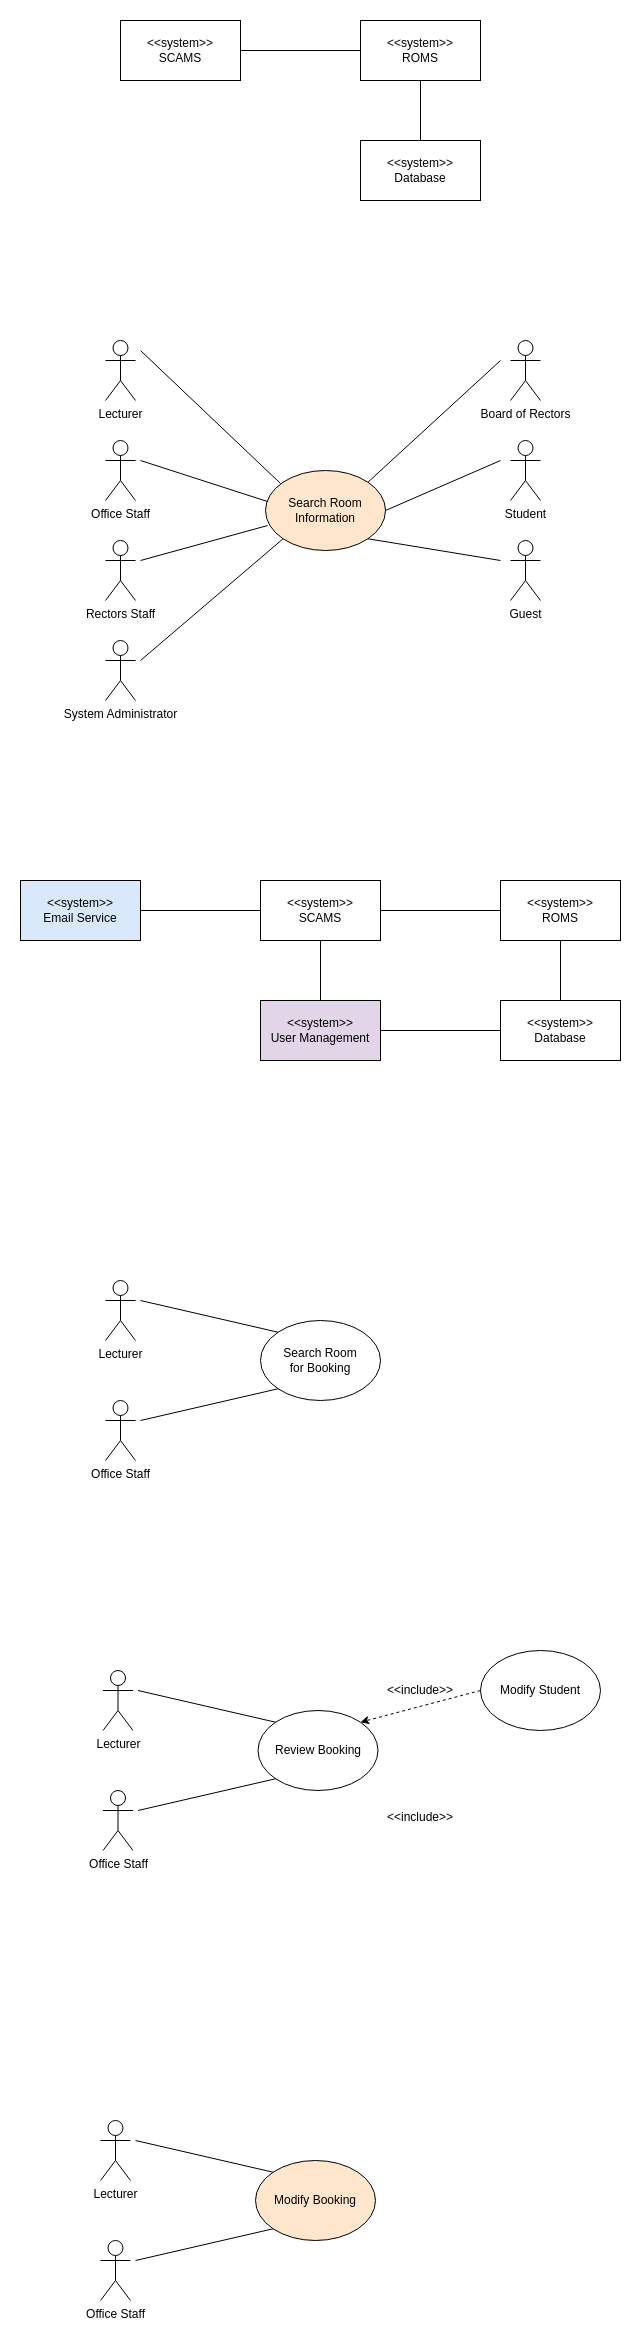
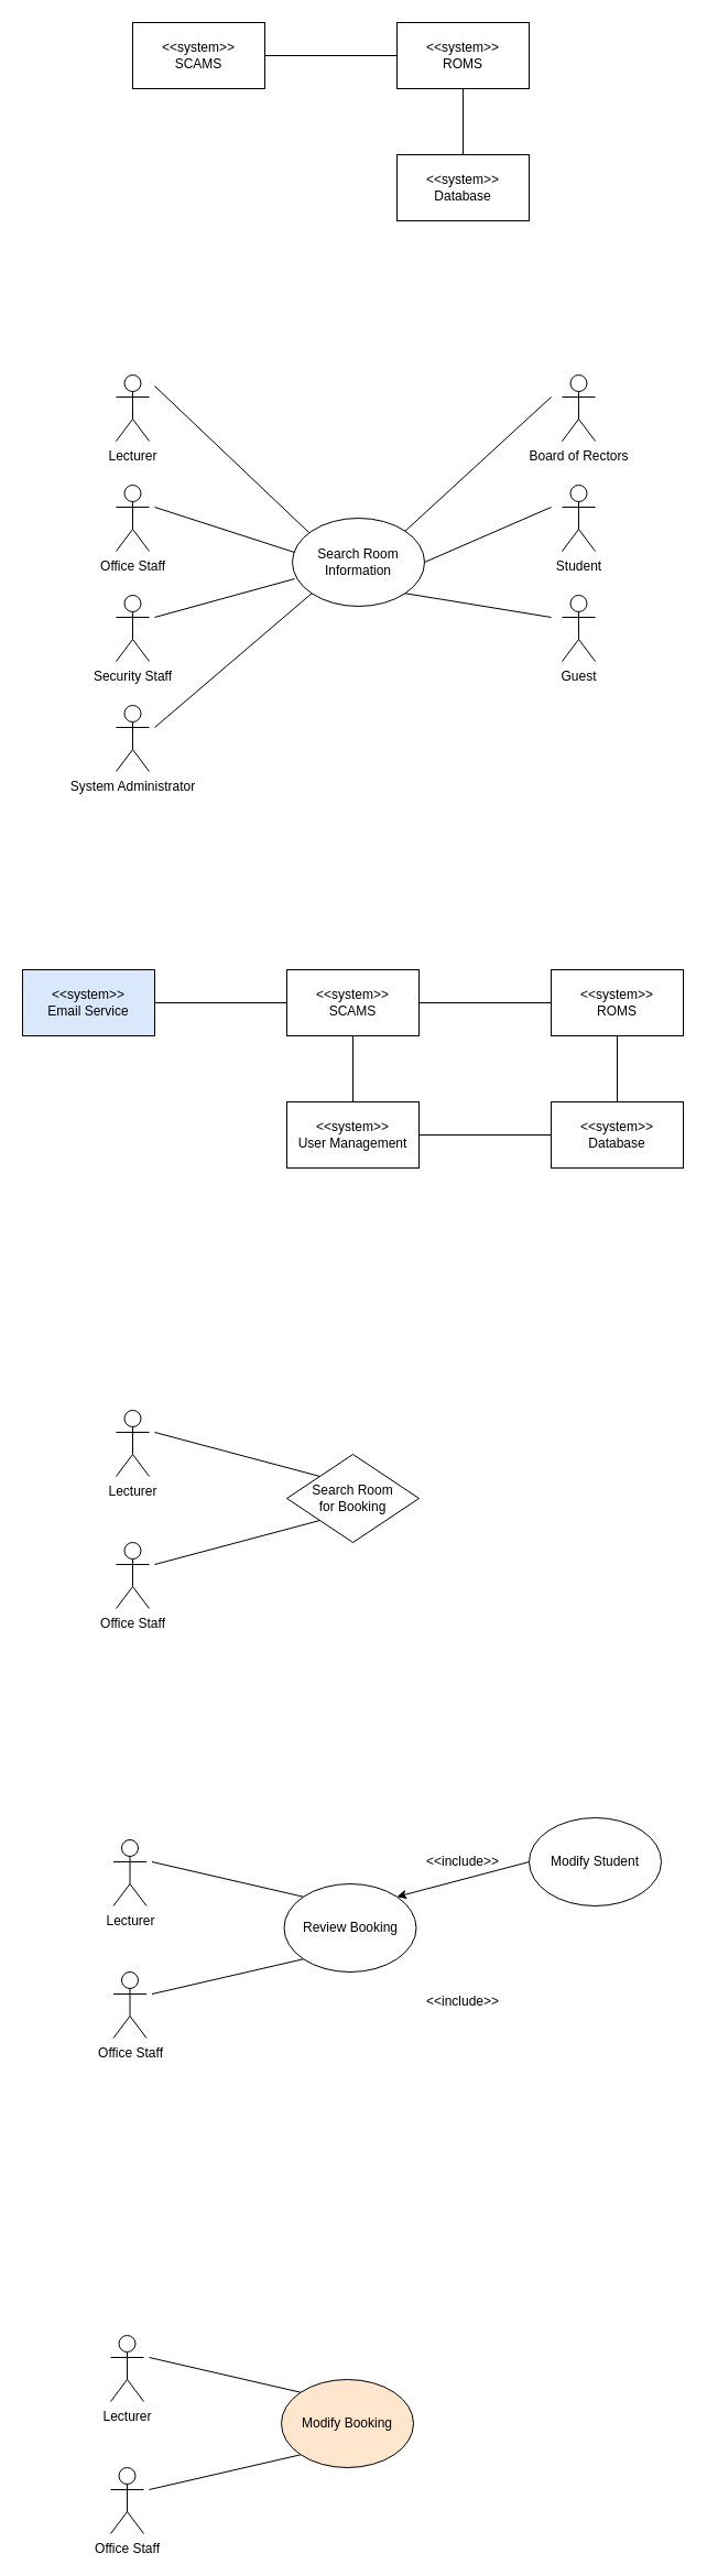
  <mxCell id="0" />
  <mxCell id="1" parent="0" />
  <mxCell id="2" value="&lt;div&gt;&amp;lt;&amp;lt;system&amp;gt;&amp;gt;&lt;/div&gt;&lt;div&gt;SCAMS&lt;br&gt;&lt;/div&gt;" style="rounded=0;whiteSpace=wrap;html=1;" parent="1" vertex="1"><mxGeometry x="120" y="20" width="120" height="60" as="geometry" /></mxCell>
  <mxCell id="3" value="&lt;div&gt;&amp;lt;&amp;lt;system&amp;gt;&amp;gt;&lt;/div&gt;&lt;div&gt;ROMS&lt;br&gt;&lt;/div&gt;" style="rounded=0;whiteSpace=wrap;html=1;" parent="1" vertex="1"><mxGeometry x="360" y="20" width="120" height="60" as="geometry" /></mxCell>
  <mxCell id="4" value="" style="endArrow=none;html=1;entryX=0;entryY=0.5;entryDx=0;entryDy=0;exitX=1;exitY=0.5;exitDx=0;exitDy=0;" parent="1" source="2" target="3" edge="1"><mxGeometry width="50" height="50" relative="1" as="geometry"><mxPoint x="120" y="150" as="sourcePoint" /><mxPoint x="170" y="100" as="targetPoint" /></mxGeometry></mxCell>
  <mxCell id="5" value="&lt;div&gt;&amp;lt;&amp;lt;system&amp;gt;&amp;gt; &lt;br&gt;&lt;/div&gt;&lt;div&gt;Database&lt;br&gt;&lt;/div&gt;" style="rounded=0;whiteSpace=wrap;html=1;" parent="1" vertex="1"><mxGeometry x="360" y="140" width="120" height="60" as="geometry" /></mxCell>
  <mxCell id="6" value="" style="endArrow=none;html=1;entryX=0.5;entryY=1;entryDx=0;entryDy=0;" parent="1" source="5" target="3" edge="1"><mxGeometry width="50" height="50" relative="1" as="geometry"><mxPoint x="120" y="270" as="sourcePoint" /><mxPoint x="170" y="220" as="targetPoint" /></mxGeometry></mxCell>
  <mxCell id="7" value="Lecturer" style="shape=umlActor;verticalLabelPosition=bottom;labelBackgroundColor=#ffffff;verticalAlign=top;html=1;outlineConnect=0;" parent="1" vertex="1"><mxGeometry x="105" y="340" width="30" height="60" as="geometry" /></mxCell>
  <mxCell id="8" value="&lt;div&gt;Office Staff&lt;/div&gt;" style="shape=umlActor;verticalLabelPosition=bottom;labelBackgroundColor=#ffffff;verticalAlign=top;html=1;outlineConnect=0;" parent="1" vertex="1"><mxGeometry x="105" y="440" width="30" height="60" as="geometry" /></mxCell>
- <mxCell id="9" value="&lt;div&gt;Rectors Staff&lt;/div&gt;&lt;div&gt;&lt;br&gt;&lt;/div&gt;" style="shape=umlActor;verticalLabelPosition=bottom;labelBackgroundColor=#ffffff;verticalAlign=top;html=1;outlineConnect=0;" parent="1" vertex="1"><mxGeometry x="105" y="540" width="30" height="60" as="geometry" /></mxCell>
+ <mxCell id="9" value="&lt;div&gt;Security Staff&lt;/div&gt;&lt;div&gt;&lt;br&gt;&lt;/div&gt;" style="shape=umlActor;verticalLabelPosition=bottom;labelBackgroundColor=#ffffff;verticalAlign=top;html=1;outlineConnect=0;" parent="1" vertex="1"><mxGeometry x="105" y="540" width="30" height="60" as="geometry" /></mxCell>
  <mxCell id="10" value="&lt;div&gt;Board of Rectors&lt;/div&gt;&lt;div&gt;&lt;br&gt;&lt;/div&gt;" style="shape=umlActor;verticalLabelPosition=bottom;labelBackgroundColor=#ffffff;verticalAlign=top;html=1;outlineConnect=0;" parent="1" vertex="1"><mxGeometry x="510" y="340" width="30" height="60" as="geometry" /></mxCell>
  <mxCell id="11" value="Student" style="shape=umlActor;verticalLabelPosition=bottom;labelBackgroundColor=#ffffff;verticalAlign=top;html=1;outlineConnect=0;" parent="1" vertex="1"><mxGeometry x="510" y="440" width="30" height="60" as="geometry" /></mxCell>
  <mxCell id="12" value="Guest" style="shape=umlActor;verticalLabelPosition=bottom;labelBackgroundColor=#ffffff;verticalAlign=top;html=1;outlineConnect=0;" parent="1" vertex="1"><mxGeometry x="510" y="540" width="30" height="60" as="geometry" /></mxCell>
  <mxCell id="13" value="System Administrator" style="shape=umlActor;verticalLabelPosition=bottom;labelBackgroundColor=#ffffff;verticalAlign=top;html=1;outlineConnect=0;" parent="1" vertex="1"><mxGeometry x="105" y="640" width="30" height="60" as="geometry" /></mxCell>
- <mxCell id="14" value="Search Room Information" style="ellipse;whiteSpace=wrap;html=1;fillColor=#ffe6cc;" parent="1" vertex="1"><mxGeometry x="265" y="470" width="120" height="80" as="geometry" /></mxCell>
+ <mxCell id="14" value="Search Room Information" style="ellipse;whiteSpace=wrap;html=1;" parent="1" vertex="1"><mxGeometry x="265" y="470" width="120" height="80" as="geometry" /></mxCell>
  <mxCell id="15" value="" style="endArrow=none;html=1;" parent="1" edge="1"><mxGeometry width="50" height="50" relative="1" as="geometry"><mxPoint x="280" y="483" as="sourcePoint" /><mxPoint x="140" y="350" as="targetPoint" /></mxGeometry></mxCell>
  <mxCell id="16" value="" style="endArrow=none;html=1;exitX=0.017;exitY=0.388;exitDx=0;exitDy=0;exitPerimeter=0;" parent="1" source="14" edge="1"><mxGeometry width="50" height="50" relative="1" as="geometry"><mxPoint x="60" y="790" as="sourcePoint" /><mxPoint x="140" y="460" as="targetPoint" /></mxGeometry></mxCell>
  <mxCell id="17" value="" style="endArrow=none;html=1;entryX=0.017;entryY=0.688;entryDx=0;entryDy=0;entryPerimeter=0;" parent="1" target="14" edge="1"><mxGeometry width="50" height="50" relative="1" as="geometry"><mxPoint x="140" y="560" as="sourcePoint" /><mxPoint x="110" y="740" as="targetPoint" /></mxGeometry></mxCell>
  <mxCell id="18" value="" style="endArrow=none;html=1;entryX=0;entryY=1;entryDx=0;entryDy=0;" parent="1" target="14" edge="1"><mxGeometry width="50" height="50" relative="1" as="geometry"><mxPoint x="140" y="660" as="sourcePoint" /><mxPoint x="110" y="740" as="targetPoint" /></mxGeometry></mxCell>
  <mxCell id="19" value="" style="endArrow=none;html=1;exitX=1;exitY=0;exitDx=0;exitDy=0;" parent="1" source="14" edge="1"><mxGeometry width="50" height="50" relative="1" as="geometry"><mxPoint x="60" y="790" as="sourcePoint" /><mxPoint x="500" y="360" as="targetPoint" /></mxGeometry></mxCell>
  <mxCell id="20" value="" style="endArrow=none;html=1;exitX=1;exitY=0.5;exitDx=0;exitDy=0;" parent="1" source="14" edge="1"><mxGeometry width="50" height="50" relative="1" as="geometry"><mxPoint x="60" y="790" as="sourcePoint" /><mxPoint x="500" y="460" as="targetPoint" /></mxGeometry></mxCell>
  <mxCell id="21" value="" style="endArrow=none;html=1;exitX=1;exitY=1;exitDx=0;exitDy=0;" parent="1" source="14" edge="1"><mxGeometry width="50" height="50" relative="1" as="geometry"><mxPoint x="60" y="790" as="sourcePoint" /><mxPoint x="500" y="560" as="targetPoint" /></mxGeometry></mxCell>
  <mxCell id="22" value="&lt;div&gt;&amp;lt;&amp;lt;system&amp;gt;&amp;gt;&lt;/div&gt;&lt;div&gt;SCAMS&lt;br&gt;&lt;/div&gt;" style="rounded=0;whiteSpace=wrap;html=1;" parent="1" vertex="1"><mxGeometry x="260" y="880" width="120" height="60" as="geometry" /></mxCell>
  <mxCell id="23" value="&lt;div&gt;&amp;lt;&amp;lt;system&amp;gt;&amp;gt;&lt;/div&gt;&lt;div&gt;ROMS&lt;br&gt;&lt;/div&gt;" style="rounded=0;whiteSpace=wrap;html=1;" parent="1" vertex="1"><mxGeometry x="500" y="880" width="120" height="60" as="geometry" /></mxCell>
  <mxCell id="24" value="" style="endArrow=none;html=1;entryX=0;entryY=0.5;entryDx=0;entryDy=0;exitX=1;exitY=0.5;exitDx=0;exitDy=0;" parent="1" source="22" target="23" edge="1"><mxGeometry width="50" height="50" relative="1" as="geometry"><mxPoint x="260" y="1010" as="sourcePoint" /><mxPoint x="310" y="960" as="targetPoint" /></mxGeometry></mxCell>
  <mxCell id="25" value="&lt;div&gt;&amp;lt;&amp;lt;system&amp;gt;&amp;gt;&lt;/div&gt;&lt;div&gt;Database&lt;br&gt;&lt;/div&gt;" style="rounded=0;whiteSpace=wrap;html=1;" parent="1" vertex="1"><mxGeometry x="500" y="1000" width="120" height="60" as="geometry" /></mxCell>
  <mxCell id="26" value="" style="endArrow=none;html=1;entryX=0.5;entryY=1;entryDx=0;entryDy=0;" parent="1" source="25" target="23" edge="1"><mxGeometry width="50" height="50" relative="1" as="geometry"><mxPoint x="260" y="1130" as="sourcePoint" /><mxPoint x="310" y="1080" as="targetPoint" /></mxGeometry></mxCell>
- <mxCell id="27" value="&lt;div&gt;&amp;lt;&amp;lt;system&amp;gt;&amp;gt;&lt;/div&gt;&lt;div&gt;User Management&lt;br&gt;&lt;/div&gt;" style="rounded=0;whiteSpace=wrap;html=1;fillColor=#e1d5e7;" parent="1" vertex="1"><mxGeometry x="260" y="1000" width="120" height="60" as="geometry" /></mxCell>
+ <mxCell id="27" value="&lt;div&gt;&amp;lt;&amp;lt;system&amp;gt;&amp;gt;&lt;/div&gt;&lt;div&gt;User Management&lt;br&gt;&lt;/div&gt;" style="rounded=0;whiteSpace=wrap;html=1;" parent="1" vertex="1"><mxGeometry x="260" y="1000" width="120" height="60" as="geometry" /></mxCell>
  <mxCell id="28" value="" style="endArrow=none;html=1;entryX=0.5;entryY=1;entryDx=0;entryDy=0;exitX=0.5;exitY=0;exitDx=0;exitDy=0;" parent="1" source="27" target="22" edge="1"><mxGeometry width="50" height="50" relative="1" as="geometry"><mxPoint x="180" y="1130" as="sourcePoint" /><mxPoint x="230" y="1080" as="targetPoint" /></mxGeometry></mxCell>
  <mxCell id="29" value="&lt;div&gt;&amp;lt;&amp;lt;system&amp;gt;&amp;gt;&lt;/div&gt;&lt;div&gt;Email Service&lt;br&gt;&lt;/div&gt;" style="rounded=0;whiteSpace=wrap;html=1;fillColor=#dae8fc;" parent="1" vertex="1"><mxGeometry x="20" y="880" width="120" height="60" as="geometry" /></mxCell>
  <mxCell id="30" value="" style="endArrow=none;html=1;entryX=0;entryY=0.5;entryDx=0;entryDy=0;exitX=1;exitY=0.5;exitDx=0;exitDy=0;" parent="1" source="29" target="22" edge="1"><mxGeometry width="50" height="50" relative="1" as="geometry"><mxPoint x="20" y="1130" as="sourcePoint" /><mxPoint x="70" y="1080" as="targetPoint" /></mxGeometry></mxCell>
  <mxCell id="31" value="&lt;div&gt;Lecturer&lt;/div&gt;&lt;div&gt;&lt;br&gt;&lt;/div&gt;" style="shape=umlActor;verticalLabelPosition=bottom;labelBackgroundColor=#ffffff;verticalAlign=top;html=1;outlineConnect=0;" parent="1" vertex="1"><mxGeometry x="105" y="1280" width="30" height="60" as="geometry" /></mxCell>
  <mxCell id="32" value="&lt;div&gt;Office Staff&lt;/div&gt;&lt;div&gt;&lt;br&gt;&lt;/div&gt;" style="shape=umlActor;verticalLabelPosition=bottom;labelBackgroundColor=#ffffff;verticalAlign=top;html=1;outlineConnect=0;" parent="1" vertex="1"><mxGeometry x="105" y="1400" width="30" height="60" as="geometry" /></mxCell>
- <mxCell id="33" value="&lt;div&gt;Search Room&lt;/div&gt;&lt;div&gt;for Booking&lt;br&gt;&lt;/div&gt;" style="ellipse;whiteSpace=wrap;html=1;" parent="1" vertex="1"><mxGeometry x="260" y="1320" width="120" height="80" as="geometry" /></mxCell>
+ <mxCell id="33" value="&lt;div&gt;Search Room&lt;/div&gt;&lt;div&gt;for Booking&lt;br&gt;&lt;/div&gt;" style="rhombus;whiteSpace=wrap;html=1;" parent="1" vertex="1"><mxGeometry x="260" y="1320" width="120" height="80" as="geometry" /></mxCell>
  <mxCell id="34" value="" style="endArrow=none;html=1;entryX=0;entryY=0.5;entryDx=0;entryDy=0;exitX=1;exitY=0.5;exitDx=0;exitDy=0;" parent="1" source="27" target="25" edge="1"><mxGeometry width="50" height="50" relative="1" as="geometry"><mxPoint x="240" y="1150" as="sourcePoint" /><mxPoint x="70" y="1500" as="targetPoint" /></mxGeometry></mxCell>
  <mxCell id="35" value="" style="endArrow=none;html=1;entryX=0;entryY=0;entryDx=0;entryDy=0;" parent="1" target="33" edge="1"><mxGeometry width="50" height="50" relative="1" as="geometry"><mxPoint x="140" y="1300" as="sourcePoint" /><mxPoint x="70" y="1500" as="targetPoint" /></mxGeometry></mxCell>
  <mxCell id="36" value="" style="endArrow=none;html=1;entryX=0;entryY=1;entryDx=0;entryDy=0;" parent="1" target="33" edge="1"><mxGeometry width="50" height="50" relative="1" as="geometry"><mxPoint x="140" y="1420" as="sourcePoint" /><mxPoint x="70" y="1500" as="targetPoint" /></mxGeometry></mxCell>
  <mxCell id="37" value="&lt;div&gt;Lecturer&lt;/div&gt;&lt;div&gt;&lt;br&gt;&lt;/div&gt;" style="shape=umlActor;verticalLabelPosition=bottom;labelBackgroundColor=#ffffff;verticalAlign=top;html=1;outlineConnect=0;" parent="1" vertex="1"><mxGeometry x="102.5" y="1670" width="30" height="60" as="geometry" /></mxCell>
  <mxCell id="38" value="&lt;div&gt;Office Staff&lt;/div&gt;&lt;div&gt;&lt;br&gt;&lt;/div&gt;" style="shape=umlActor;verticalLabelPosition=bottom;labelBackgroundColor=#ffffff;verticalAlign=top;html=1;outlineConnect=0;" parent="1" vertex="1"><mxGeometry x="102.5" y="1790" width="30" height="60" as="geometry" /></mxCell>
  <mxCell id="39" value="Review Booking" style="ellipse;whiteSpace=wrap;html=1;" parent="1" vertex="1"><mxGeometry x="257.5" y="1710" width="120" height="80" as="geometry" /></mxCell>
  <mxCell id="40" value="" style="endArrow=none;html=1;entryX=0;entryY=0;entryDx=0;entryDy=0;" parent="1" target="39" edge="1"><mxGeometry width="50" height="50" relative="1" as="geometry"><mxPoint x="137.5" y="1690" as="sourcePoint" /><mxPoint x="67.5" y="1890" as="targetPoint" /></mxGeometry></mxCell>
  <mxCell id="41" value="" style="endArrow=none;html=1;entryX=0;entryY=1;entryDx=0;entryDy=0;" parent="1" target="39" edge="1"><mxGeometry width="50" height="50" relative="1" as="geometry"><mxPoint x="137.5" y="1810" as="sourcePoint" /><mxPoint x="67.5" y="1890" as="targetPoint" /></mxGeometry></mxCell>
  <mxCell id="42" value="Modify Student" style="ellipse;whiteSpace=wrap;html=1;" parent="1" vertex="1"><mxGeometry x="480" y="1650" width="120" height="80" as="geometry" /></mxCell>
- <mxCell id="43" value="" style="endArrow=classic;html=1;entryX=1;entryY=0;entryDx=0;entryDy=0;dashed=1;exitX=0;exitY=0.5;exitDx=0;exitDy=0;" parent="1" source="42" target="39" edge="1"><mxGeometry width="50" height="50" relative="1" as="geometry"><mxPoint x="410" y="1660" as="sourcePoint" /><mxPoint x="70" y="1910" as="targetPoint" /></mxGeometry></mxCell>
+ <mxCell id="43" value="" style="endArrow=classic;html=1;entryX=1;entryY=0;entryDx=0;entryDy=0;dashed=0;exitX=0;exitY=0.5;exitDx=0;exitDy=0;" parent="1" source="42" target="39" edge="1"><mxGeometry width="50" height="50" relative="1" as="geometry"><mxPoint x="410" y="1660" as="sourcePoint" /><mxPoint x="70" y="1910" as="targetPoint" /></mxGeometry></mxCell>
  <mxCell id="44" value="&amp;lt;&amp;lt;include&amp;gt;&amp;gt;" style="text;html=1;resizable=0;points=[];autosize=1;align=left;verticalAlign=top;spacingTop=-4;" parent="1" vertex="1"><mxGeometry x="385" y="1680" width="80" height="20" as="geometry" /></mxCell>
  <mxCell id="45" value="&amp;lt;&amp;lt;include&amp;gt;&amp;gt;" style="text;html=1;resizable=0;points=[];autosize=1;align=left;verticalAlign=top;spacingTop=-4;" parent="1" vertex="1"><mxGeometry x="385" y="1807" width="80" height="20" as="geometry" /></mxCell>
  <mxCell id="46" value="&lt;div&gt;Lecturer&lt;/div&gt;&lt;div&gt;&lt;br&gt;&lt;/div&gt;" style="shape=umlActor;verticalLabelPosition=bottom;labelBackgroundColor=#ffffff;verticalAlign=top;html=1;outlineConnect=0;" vertex="1" parent="1"><mxGeometry x="100" y="2120" width="30" height="60" as="geometry" /></mxCell>
  <mxCell id="47" value="&lt;div&gt;Office Staff&lt;/div&gt;&lt;div&gt;&lt;br&gt;&lt;/div&gt;" style="shape=umlActor;verticalLabelPosition=bottom;labelBackgroundColor=#ffffff;verticalAlign=top;html=1;outlineConnect=0;" vertex="1" parent="1"><mxGeometry x="100" y="2240" width="30" height="60" as="geometry" /></mxCell>
  <mxCell id="48" value="Modify Booking" style="ellipse;whiteSpace=wrap;html=1;fillColor=#ffe6cc;" vertex="1" parent="1"><mxGeometry x="255" y="2160" width="120" height="80" as="geometry" /></mxCell>
  <mxCell id="49" value="" style="endArrow=none;html=1;entryX=0;entryY=0;entryDx=0;entryDy=0;" edge="1" parent="1" target="48"><mxGeometry width="50" height="50" relative="1" as="geometry"><mxPoint x="135" y="2140" as="sourcePoint" /><mxPoint x="65" y="2340" as="targetPoint" /></mxGeometry></mxCell>
  <mxCell id="50" value="" style="endArrow=none;html=1;entryX=0;entryY=1;entryDx=0;entryDy=0;" edge="1" parent="1" target="48"><mxGeometry width="50" height="50" relative="1" as="geometry"><mxPoint x="135" y="2260" as="sourcePoint" /><mxPoint x="65" y="2340" as="targetPoint" /></mxGeometry></mxCell>
